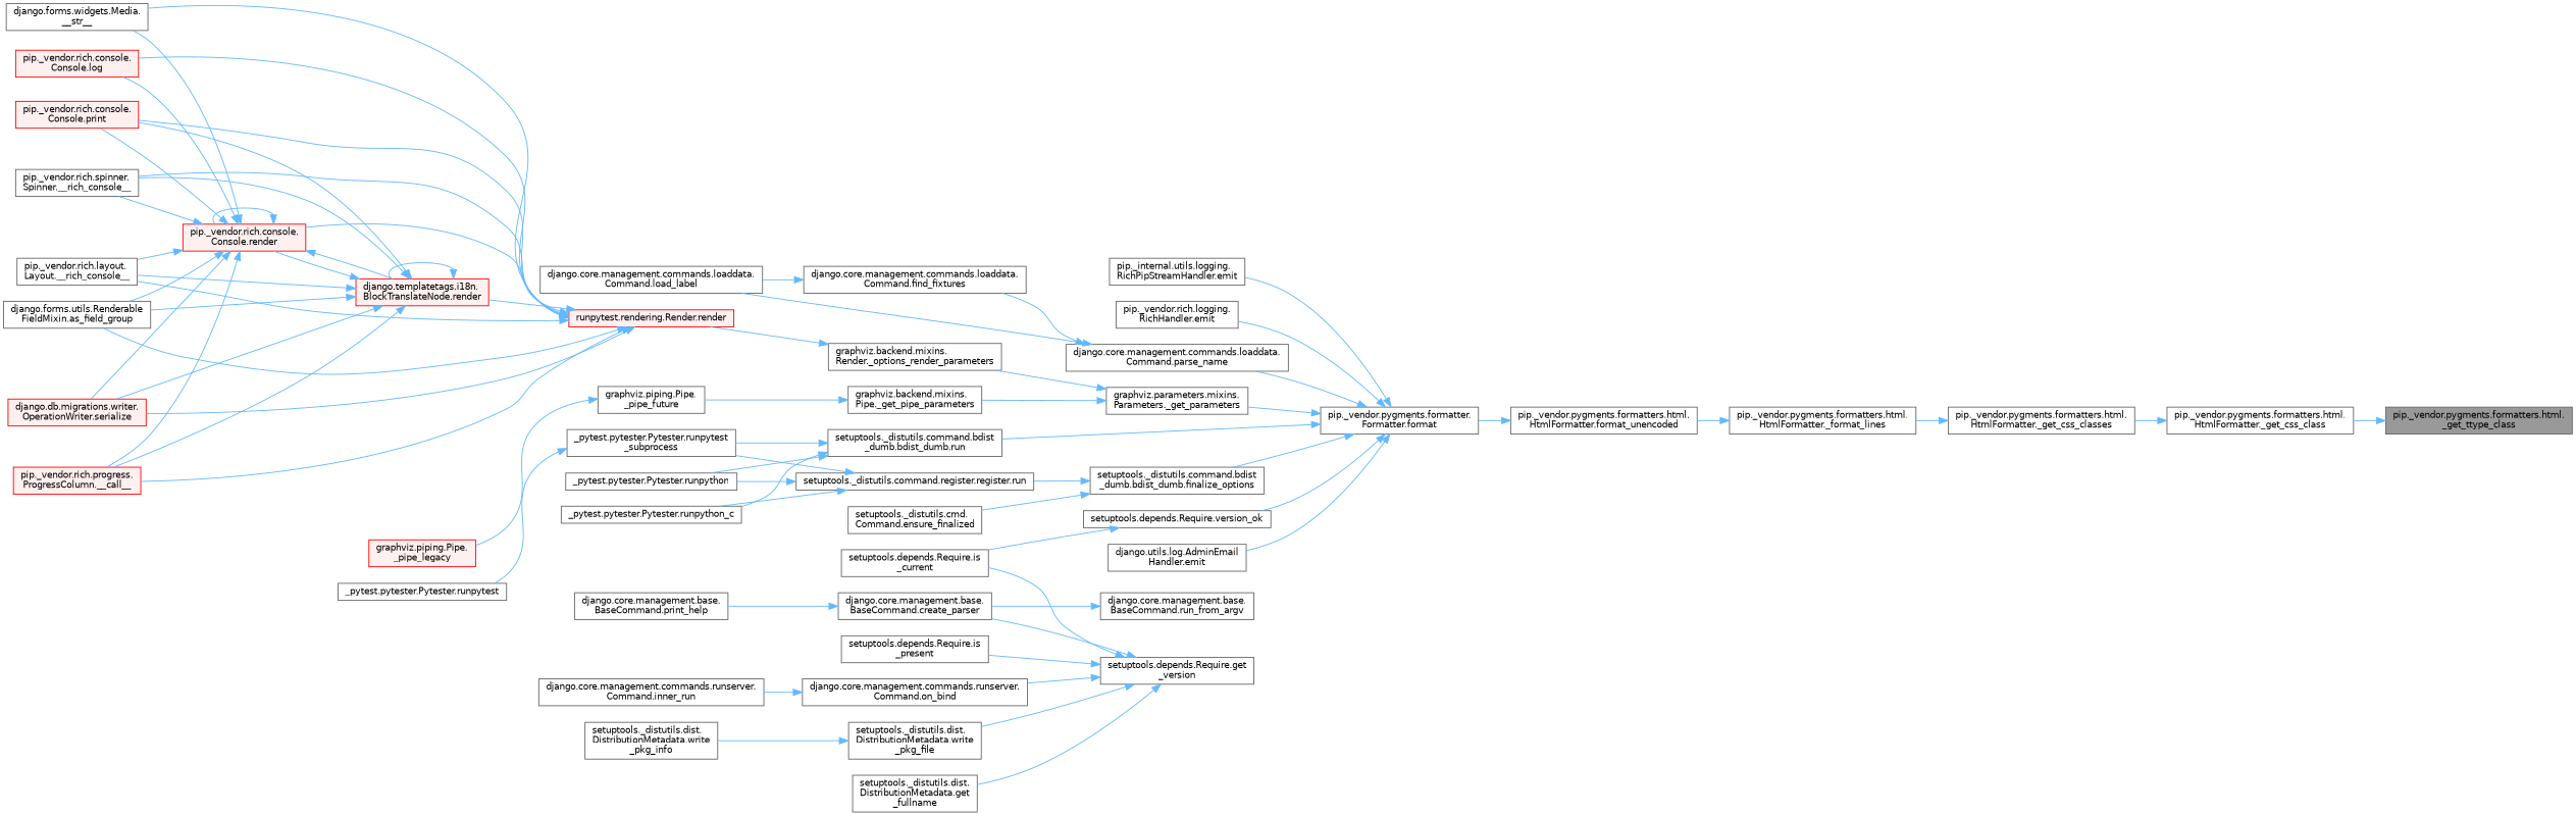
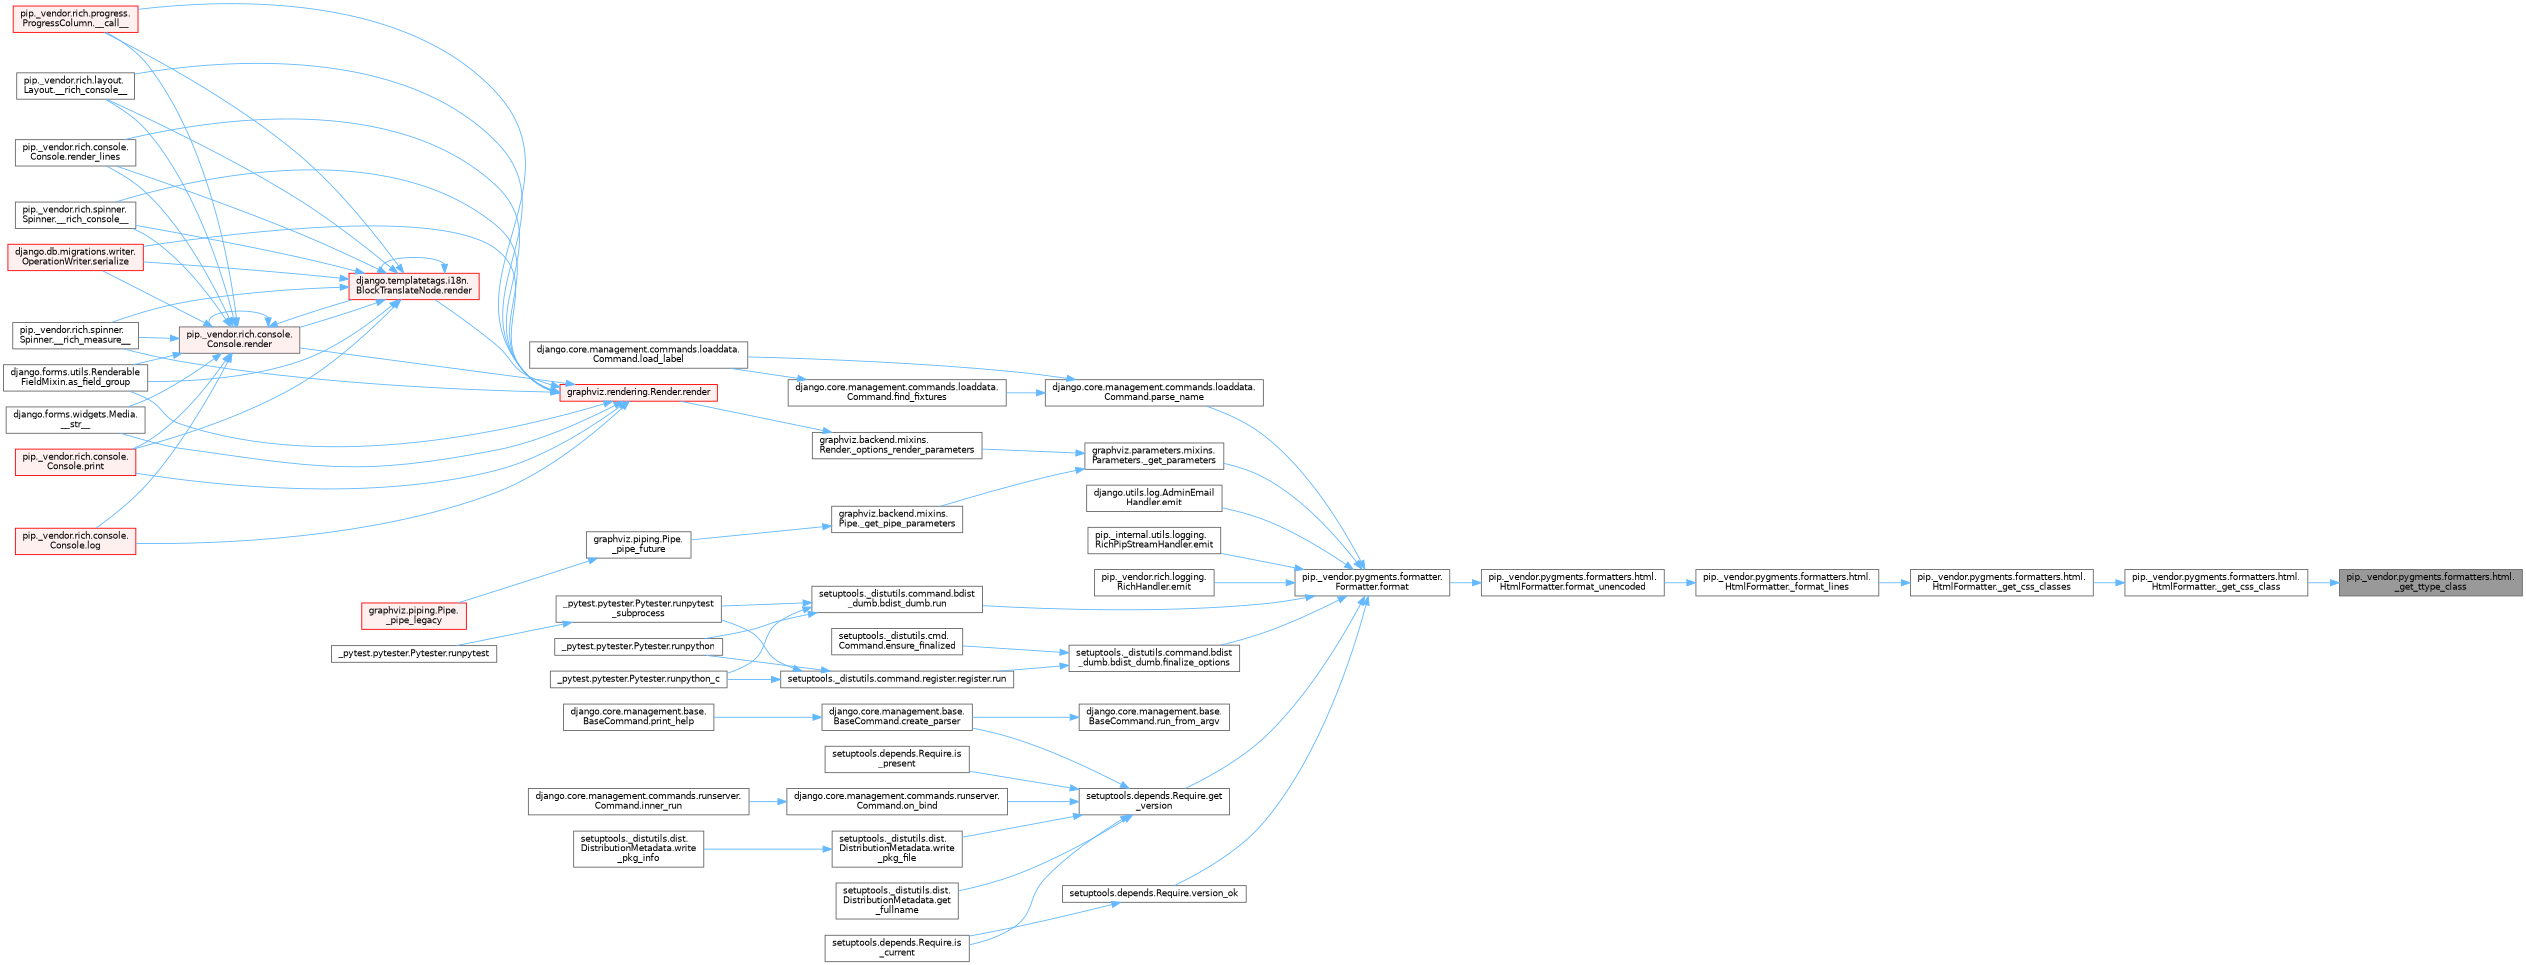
  digraph {
    rankdir=RL
    node [color=grey40 fillcolor=white fontname=Helvetica fontsize=10 shape=box style=filled]
    edge [color=steelblue1 dir=back fontname=Helvetica fontsize=10 labelfontname=Helvetica labelfontsize=10 style=solid]
    n1 [color=gray40 fillcolor=grey60 fontcolor=black height=0.2 label="pip._vendor.pygments.formatters.html.\l_get_ttype_class" width=0.4]
    n2 [height=0.2 label="pip._vendor.pygments.formatters.html.\lHtmlFormatter._get_css_class" width=0.4]
    n3 [height=0.2 label="pip._vendor.pygments.formatters.html.\lHtmlFormatter._get_css_classes" width=0.4]
    n4 [height=0.2 label="pip._vendor.pygments.formatters.html.\lHtmlFormatter._format_lines" width=0.4]
    n5 [height=0.2 label="pip._vendor.pygments.formatters.html.\lHtmlFormatter.format_unencoded" width=0.4]
    n6 [height=0.2 label="pip._vendor.pygments.formatter.\lFormatter.format" width=0.4]
    n7 [height=0.2 label="graphviz.parameters.mixins.\lParameters._get_parameters" width=0.4]
    n8 [height=0.2 label="django.utils.log.AdminEmail\lHandler.emit" width=0.4]
    n9 [height=0.2 label="pip._internal.utils.logging.\lRichPipStreamHandler.emit" width=0.4]
    n10 [height=0.2 label="pip._vendor.rich.logging.\lRichHandler.emit" width=0.4]
    n11 [height=0.2 label="setuptools._distutils.command.bdist\l_dumb.bdist_dumb.finalize_options" width=0.4]
    n12 [height=0.2 label="setuptools.depends.Require.get\l_version" width=0.4]
    n13 [height=0.2 label="django.core.management.commands.loaddata.\lCommand.parse_name" width=0.4]
    n14 [height=0.2 label="setuptools._distutils.command.bdist\l_dumb.bdist_dumb.run" width=0.4]
    n15 [height=0.2 label="setuptools.depends.Require.version_ok" width=0.4]
    n16 [height=0.2 label="graphviz.backend.mixins.\lPipe._get_pipe_parameters" width=0.4]
    n17 [height=0.2 label="graphviz.backend.mixins.\lRender._options_render_parameters" width=0.4]
    n18 [height=0.2 label="setuptools._distutils.cmd.\lCommand.ensure_finalized" width=0.4]
    n19 [height=0.2 label="setuptools._distutils.command.register.register.run" width=0.4]
    n20 [height=0.2 label="django.core.management.base.\lBaseCommand.create_parser" width=0.4]
    n21 [height=0.2 label="setuptools._distutils.dist.\lDistributionMetadata.get\l_fullname" width=0.4]
    n22 [height=0.2 label="setuptools.depends.Require.is\l_current" width=0.4]
    n23 [height=0.2 label="setuptools.depends.Require.is\l_present" width=0.4]
    n24 [height=0.2 label="django.core.management.commands.runserver.\lCommand.on_bind" width=0.4]
    n25 [height=0.2 label="setuptools._distutils.dist.\lDistributionMetadata.write\l_pkg_file" width=0.4]
    n26 [height=0.2 label="django.core.management.commands.loaddata.\lCommand.find_fixtures" width=0.4]
    n27 [height=0.2 label="django.core.management.commands.loaddata.\lCommand.load_label" width=0.4]
    n28 [height=0.2 label="_pytest.pytester.Pytester.runpytest\l_subprocess" width=0.4]
    n29 [height=0.2 label="_pytest.pytester.Pytester.runpython" width=0.4]
    n30 [height=0.2 label="_pytest.pytester.Pytester.runpython_c" width=0.4]
    n31 [height=0.2 label="graphviz.piping.Pipe.\l_pipe_future" width=0.4]
-   n32 [color=red fillcolor="#FFF0F0" height=0.2 label="runpytest.rendering.Render.render" width=0.4]
+   n32 [color=red fillcolor="#FFF0F0" height=0.2 label="graphviz.rendering.Render.render" width=0.4]
    n33 [color=red fillcolor="#FFF0F0" height=0.2 label="graphviz.piping.Pipe.\l_pipe_legacy" width=0.4]
    n34 [color=red fillcolor="#FFF0F0" height=0.2 label="pip._vendor.rich.progress.\lProgressColumn.__call__" width=0.4]
    n35 [height=0.2 label="pip._vendor.rich.layout.\lLayout.__rich_console__" width=0.4]
    n36 [height=0.2 label="pip._vendor.rich.spinner.\lSpinner.__rich_console__" width=0.4]
+   n37 [height=0.2 label="pip._vendor.rich.spinner.\lSpinner.__rich_measure__" width=0.4]
    n38 [height=0.2 label="django.forms.widgets.Media.\l__str__" width=0.4]
    n39 [height=0.2 label="django.forms.utils.Renderable\lFieldMixin.as_field_group" width=0.4]
    n40 [color=red fillcolor="#FFF0F0" height=0.2 label="pip._vendor.rich.console.\lConsole.log" width=0.4]
    n41 [color=red fillcolor="#FFF0F0" height=0.2 label="pip._vendor.rich.console.\lConsole.print" width=0.4]
    n42 [color=red fillcolor="#FFF0F0" height=0.2 label="django.templatetags.i18n.\lBlockTranslateNode.render" width=0.4]
-   n43 [color=red fillcolor="#FFF0F0" height=0.2 label="pip._vendor.rich.console.\lConsole.render" width=0.4]
+   n43 [fillcolor="#FFF0F0" height=0.2 label="pip._vendor.rich.console.\lConsole.render" width=0.4]
+   n44 [height=0.2 label="pip._vendor.rich.console.\lConsole.render_lines" width=0.4]
    n45 [color=red fillcolor="#FFF0F0" height=0.2 label="django.db.migrations.writer.\lOperationWriter.serialize" width=0.4]
    n46 [height=0.2 label="_pytest.pytester.Pytester.runpytest" width=0.4]
    n47 [height=0.2 label="django.core.management.base.\lBaseCommand.print_help" width=0.4]
    n48 [height=0.2 label="django.core.management.commands.runserver.\lCommand.inner_run" width=0.4]
    n49 [height=0.2 label="setuptools._distutils.dist.\lDistributionMetadata.write\l_pkg_info" width=0.4]
    n50 [height=0.2 label="django.core.management.base.\lBaseCommand.run_from_argv" width=0.4]
    n1 -> n2
    n2 -> n3
    n3 -> n4
    n4 -> n5
    n5 -> n6
    n6 -> n7
    n6 -> n8
    n6 -> n9
    n6 -> n10
    n6 -> n11
+   n6 -> n12
    n6 -> n13
    n6 -> n14
    n6 -> n15
    n7 -> n16
    n7 -> n17
    n11 -> n18
    n11 -> n19
    n12 -> n20
    n12 -> n21
    n12 -> n22
    n12 -> n23
    n12 -> n24
    n12 -> n25
    n13 -> n26
    n13 -> n27
    n14 -> n28
    n14 -> n29
    n14 -> n30
    n15 -> n22
    n16 -> n31
    n17 -> n32
    n19 -> n28
    n19 -> n29
    n19 -> n30
    n20 -> n47
    n24 -> n48
    n25 -> n49
    n26 -> n27
    n28 -> n46
    n31 -> n33
    n32 -> n34
    n32 -> n35
    n32 -> n36
+   n32 -> n37
    n32 -> n38
    n32 -> n39
    n32 -> n40
    n32 -> n41
    n32 -> n42
    n32 -> n43
+   n32 -> n44
    n32 -> n45
    n42 -> n34
    n42 -> n35
    n42 -> n36
+   n42 -> n37
    n42 -> n39
    n42 -> n41
    n42 -> n42
    n42 -> n43
+   n42 -> n44
    n42 -> n45
    n43 -> n34
    n43 -> n35
    n43 -> n36
+   n43 -> n37
    n43 -> n38
    n43 -> n39
    n43 -> n40
    n43 -> n41
    n43 -> n42
    n43 -> n43
+   n43 -> n44
    n43 -> n45
    n50 -> n20
  }
